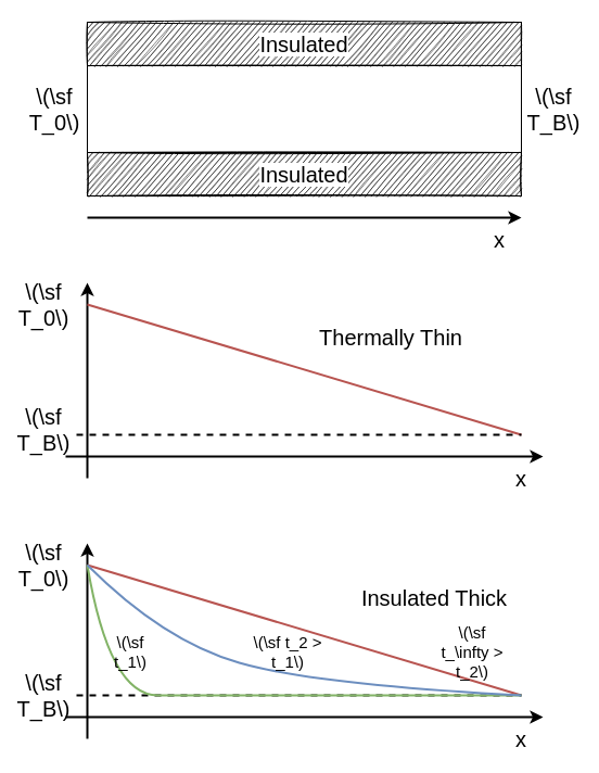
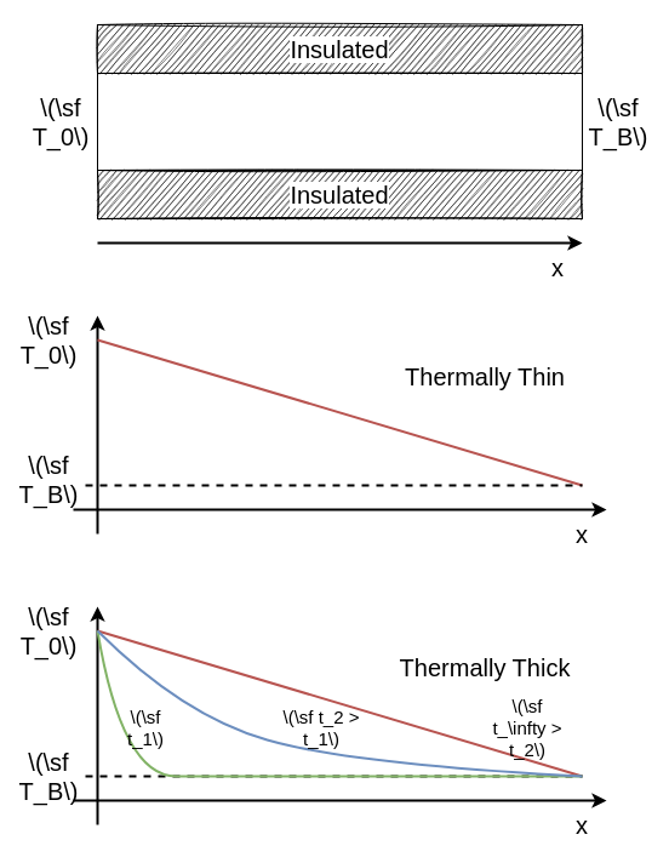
  <mxCell id="0" />
  <mxCell id="1" parent="0" />
  <mxCell id="2" value="" style="rounded=0;whiteSpace=wrap;html=1;" vertex="1" parent="1"><mxGeometry x="80" y="60" width="400" height="80" as="geometry" /></mxCell>
  <mxCell id="3" value="&lt;font style=&quot;font-size: 20px ; background-color: rgb(255 , 255 , 255)&quot;&gt;Insulated&lt;/font&gt;" style="rounded=0;whiteSpace=wrap;html=1;sketch=1;fillStyle=hachure;fillColor=#000000;" vertex="1" parent="1"><mxGeometry x="80" y="140" width="400" height="40" as="geometry" /></mxCell>
  <mxCell id="4" value="&lt;font style=&quot;font-size: 20px ; background-color: rgb(255 , 255 , 255)&quot;&gt;Insulated&lt;/font&gt;" style="rounded=0;whiteSpace=wrap;html=1;sketch=1;fillStyle=hachure;fillColor=#000000;" vertex="1" parent="1"><mxGeometry x="80" y="20" width="400" height="40" as="geometry" /></mxCell>
  <mxCell id="5" value="\(\sf T_0\)" style="text;html=1;strokeColor=none;fillColor=none;align=center;verticalAlign=middle;whiteSpace=wrap;rounded=0;sketch=1;fontSize=20;" vertex="1" parent="1"><mxGeometry x="30" y="90" width="40" height="20" as="geometry" /></mxCell>
  <mxCell id="6" value="\(\sf T_B\)" style="text;html=1;strokeColor=none;fillColor=none;align=center;verticalAlign=middle;whiteSpace=wrap;rounded=0;sketch=1;fontSize=20;" vertex="1" parent="1"><mxGeometry x="490" y="90" width="40" height="20" as="geometry" /></mxCell>
  <mxCell id="7" value="" style="endArrow=classic;html=1;fontSize=20;strokeWidth=2;" edge="1" parent="1"><mxGeometry width="50" height="50" relative="1" as="geometry"><mxPoint x="80" y="200" as="sourcePoint" /><mxPoint x="480" y="200" as="targetPoint" /></mxGeometry></mxCell>
  <mxCell id="8" value="x" style="text;html=1;strokeColor=none;fillColor=none;align=center;verticalAlign=middle;whiteSpace=wrap;rounded=0;sketch=1;fontSize=20;" vertex="1" parent="1"><mxGeometry x="440" y="210" width="40" height="20" as="geometry" /></mxCell>
  <mxCell id="9" value="" style="endArrow=classic;html=1;fontSize=20;strokeWidth=2;" edge="1" parent="1"><mxGeometry width="50" height="50" relative="1" as="geometry"><mxPoint x="60" y="420" as="sourcePoint" /><mxPoint x="500" y="420" as="targetPoint" /></mxGeometry></mxCell>
  <mxCell id="10" value="" style="endArrow=classic;html=1;fontSize=20;strokeWidth=2;" edge="1" parent="1"><mxGeometry width="50" height="50" relative="1" as="geometry"><mxPoint x="80" y="440" as="sourcePoint" /><mxPoint x="80" y="260" as="targetPoint" /></mxGeometry></mxCell>
  <mxCell id="11" value="" style="endArrow=none;html=1;fontSize=20;strokeWidth=2;fillColor=#f8cecc;strokeColor=#b85450;" edge="1" parent="1"><mxGeometry width="50" height="50" relative="1" as="geometry"><mxPoint x="80" y="280" as="sourcePoint" /><mxPoint x="480" y="400" as="targetPoint" /></mxGeometry></mxCell>
  <mxCell id="12" value="\(\sf T_0\)" style="text;html=1;strokeColor=none;fillColor=none;align=center;verticalAlign=middle;whiteSpace=wrap;rounded=0;sketch=1;fontSize=20;" vertex="1" parent="1"><mxGeometry x="20" y="270" width="40" height="20" as="geometry" /></mxCell>
  <mxCell id="13" value="\(\sf T_B\)" style="text;html=1;strokeColor=none;fillColor=none;align=center;verticalAlign=middle;whiteSpace=wrap;rounded=0;sketch=1;fontSize=20;" vertex="1" parent="1"><mxGeometry x="20" y="385" width="40" height="20" as="geometry" /></mxCell>
  <mxCell id="14" value="" style="endArrow=none;dashed=1;html=1;fontSize=20;strokeWidth=2;" edge="1" parent="1"><mxGeometry width="50" height="50" relative="1" as="geometry"><mxPoint x="70" y="400" as="sourcePoint" /><mxPoint x="480" y="400" as="targetPoint" /></mxGeometry></mxCell>
- <mxCell id="15" value="Thermally Thin" style="text;html=1;strokeColor=none;fillColor=none;align=center;verticalAlign=middle;whiteSpace=wrap;rounded=0;sketch=1;fontSize=20;" vertex="1" parent="1"><mxGeometry x="280" y="300" width="160" height="20" as="geometry" /></mxCell>
+ <mxCell id="15" value="Thermally Thin" style="text;html=1;strokeColor=none;fillColor=none;align=center;verticalAlign=middle;whiteSpace=wrap;rounded=0;sketch=1;fontSize=20;" vertex="1" parent="1"><mxGeometry x="320" y="300" width="160" height="20" as="geometry" /></mxCell>
  <mxCell id="16" value="x" style="text;html=1;strokeColor=none;fillColor=none;align=center;verticalAlign=middle;whiteSpace=wrap;rounded=0;sketch=1;fontSize=20;" vertex="1" parent="1"><mxGeometry x="460" y="430" width="40" height="20" as="geometry" /></mxCell>
  <mxCell id="17" value="" style="endArrow=classic;html=1;fontSize=20;strokeWidth=2;" edge="1" parent="1"><mxGeometry width="50" height="50" relative="1" as="geometry"><mxPoint x="60" y="660" as="sourcePoint" /><mxPoint x="500" y="660" as="targetPoint" /></mxGeometry></mxCell>
  <mxCell id="18" value="" style="endArrow=classic;html=1;fontSize=20;strokeWidth=2;" edge="1" parent="1"><mxGeometry width="50" height="50" relative="1" as="geometry"><mxPoint x="80" y="680" as="sourcePoint" /><mxPoint x="80" y="500" as="targetPoint" /></mxGeometry></mxCell>
  <mxCell id="19" value="" style="endArrow=none;html=1;fontSize=20;strokeWidth=2;fillColor=#f8cecc;strokeColor=#b85450;" edge="1" parent="1"><mxGeometry width="50" height="50" relative="1" as="geometry"><mxPoint x="80" y="520" as="sourcePoint" /><mxPoint x="480" y="640" as="targetPoint" /></mxGeometry></mxCell>
  <mxCell id="20" value="\(\sf T_0\)" style="text;html=1;strokeColor=none;fillColor=none;align=center;verticalAlign=middle;whiteSpace=wrap;rounded=0;sketch=1;fontSize=20;" vertex="1" parent="1"><mxGeometry x="20" y="510" width="40" height="20" as="geometry" /></mxCell>
  <mxCell id="21" value="\(\sf T_B\)" style="text;html=1;strokeColor=none;fillColor=none;align=center;verticalAlign=middle;whiteSpace=wrap;rounded=0;sketch=1;fontSize=20;" vertex="1" parent="1"><mxGeometry x="20" y="630" width="40" height="20" as="geometry" /></mxCell>
  <mxCell id="22" value="" style="endArrow=none;dashed=1;html=1;fontSize=20;strokeWidth=2;" edge="1" parent="1"><mxGeometry width="50" height="50" relative="1" as="geometry"><mxPoint x="70" y="640" as="sourcePoint" /><mxPoint x="480" y="640" as="targetPoint" /></mxGeometry></mxCell>
- <mxCell id="23" value="Insulated Thick" style="text;html=1;strokeColor=none;fillColor=none;align=center;verticalAlign=middle;whiteSpace=wrap;rounded=0;sketch=1;fontSize=20;" vertex="1" parent="1"><mxGeometry x="320" y="540" width="160" height="20" as="geometry" /></mxCell>
+ <mxCell id="23" value="Thermally Thick" style="text;html=1;strokeColor=none;fillColor=none;align=center;verticalAlign=middle;whiteSpace=wrap;rounded=0;sketch=1;fontSize=20;" vertex="1" parent="1"><mxGeometry x="320" y="540" width="160" height="20" as="geometry" /></mxCell>
  <mxCell id="24" value="x" style="text;html=1;strokeColor=none;fillColor=none;align=center;verticalAlign=middle;whiteSpace=wrap;rounded=0;sketch=1;fontSize=20;" vertex="1" parent="1"><mxGeometry x="460" y="670" width="40" height="20" as="geometry" /></mxCell>
  <mxCell id="25" value="" style="curved=1;endArrow=none;html=1;fontSize=20;strokeWidth=2;fillColor=#d5e8d4;strokeColor=#82b366;endFill=0;" edge="1" parent="1"><mxGeometry width="50" height="50" relative="1" as="geometry"><mxPoint x="80" y="520" as="sourcePoint" /><mxPoint x="480" y="640" as="targetPoint" /><Array as="points"><mxPoint x="100" y="640" /><mxPoint x="190" y="640" /></Array></mxGeometry></mxCell>
  <mxCell id="26" value="" style="curved=1;endArrow=none;html=1;fontSize=20;strokeWidth=2;fillColor=#dae8fc;strokeColor=#6c8ebf;endFill=0;" edge="1" parent="1"><mxGeometry width="50" height="50" relative="1" as="geometry"><mxPoint x="80" y="520" as="sourcePoint" /><mxPoint x="480" y="640" as="targetPoint" /><Array as="points"><mxPoint x="150" y="590" /><mxPoint x="290" y="630" /></Array></mxGeometry></mxCell>
  <mxCell id="27" value="\(\sf t_\infty &amp;gt; t_2\)" style="text;html=1;strokeColor=none;fillColor=none;align=center;verticalAlign=middle;whiteSpace=wrap;rounded=0;sketch=1;fontSize=15;" vertex="1" parent="1"><mxGeometry x="400" y="590" width="70" height="20" as="geometry" /></mxCell>
  <mxCell id="28" value="\(\sf t_1\)" style="text;html=1;strokeColor=none;fillColor=none;align=center;verticalAlign=middle;whiteSpace=wrap;rounded=0;sketch=1;fontSize=15;" vertex="1" parent="1"><mxGeometry x="100" y="590" width="40" height="20" as="geometry" /></mxCell>
  <mxCell id="29" value="\(\sf t_2 &amp;gt; t_1\)" style="text;html=1;strokeColor=none;fillColor=none;align=center;verticalAlign=middle;whiteSpace=wrap;rounded=0;sketch=1;fontSize=15;" vertex="1" parent="1"><mxGeometry x="230" y="590" width="70" height="20" as="geometry" /></mxCell>
